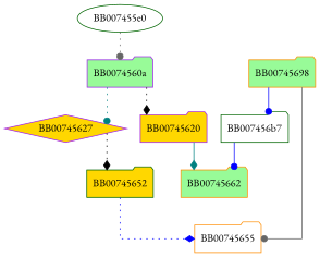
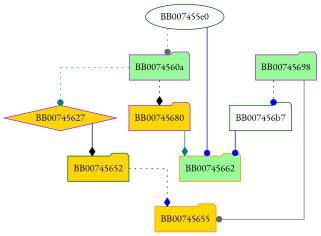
  digraph {
    fontname="EB Garamond"
    splines=ortho
    node [color=purple fillcolor=white fontname="EB Garamond" shape=folder style=filled]
    edge [arrowhead=dot color=blue fontname="EB Garamond" style=solid]
    BB007455e0 [color=darkgreen shape=ellipse]
    BB00745662 [color=darkorange fillcolor=palegreen]
    BB0074560a [fillcolor=palegreen]
-   BB00745680 [fillcolor=gold label=BB00745620]
+   BB00745680 [fillcolor=gold]
    BB00745627 [fillcolor=gold shape=diamond]
    BB00745652 [color=darkgreen fillcolor=gold]
-   BB00745655 [color=darkorange]
-   BB00745698 [color=darkorange fillcolor=palegreen]
+   BB00745655 [color=darkorange fillcolor=gold]
+   BB00745698 [fillcolor=palegreen]
    BB007456b7 [color=darkgreen]
+   BB007455e0 -> BB00745662
    BB007455e0 -> BB0074560a [color=gray40 style=dotted]
    BB0074560a -> BB00745680 [arrowhead=diamond color=black style=dotted]
    BB0074560a -> BB00745627 [color=teal style=dotted]
    BB00745680 -> BB00745662 [arrowhead=diamond color=teal]
-   BB00745627 -> BB00745652 [arrowhead=diamond color=black style=dotted]
+   BB00745627 -> BB00745652 [arrowhead=diamond color=black]
    BB00745652 -> BB00745655 [arrowhead=diamond style=dotted]
    BB00745698 -> BB00745655 [color=gray40]
-   BB00745698 -> BB007456b7
+   BB00745698 -> BB007456b7 [style=dotted]
    BB007456b7 -> BB00745662
  }
